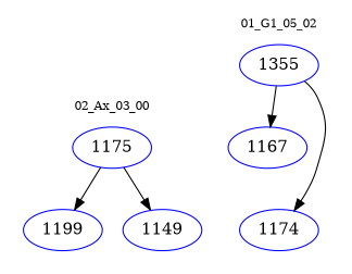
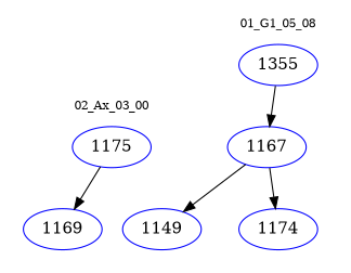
  digraph {
    node [color=blue]
    edge [color=black]
    n1 [label=1175]
    n2 [label=1149]
-   n3 [label=1199]
+   n3 [label=1169]
    n4 [label=1355]
    n5 [label=1167]
    n6 [label=1174]
    subgraph cluster_1 {
      color=white
      fontsize=10
      label="02_Ax_03_00"
      n1
      n2
      n3
    }
    subgraph cluster_2 {
      color=white
      fontsize=10
-     label="01_G1_05_02"
+     label="01_G1_05_08"
      n4
      n5
      n6
    }
-   n1 -> n2
+   n5 -> n2
    n1 -> n3
    n4 -> n5
-   n4 -> n6
+   n5 -> n6
  }
